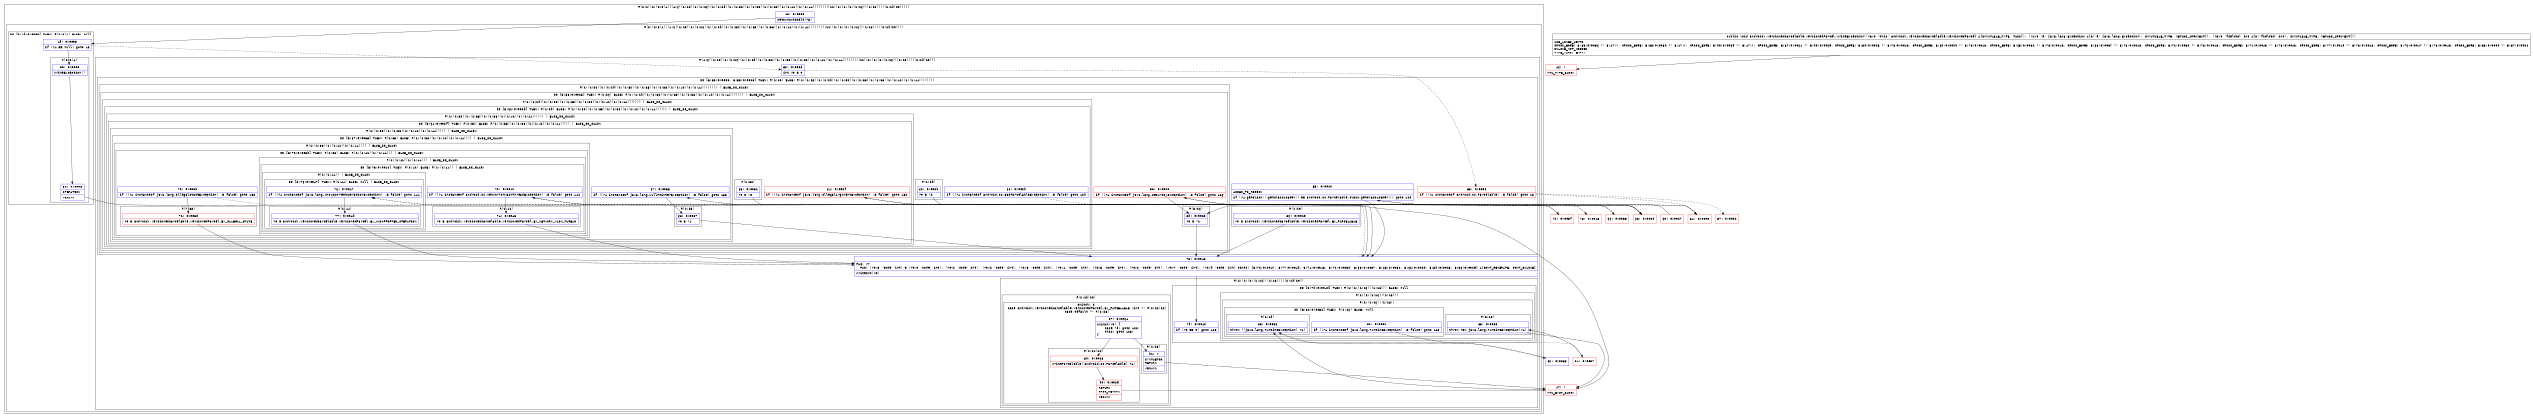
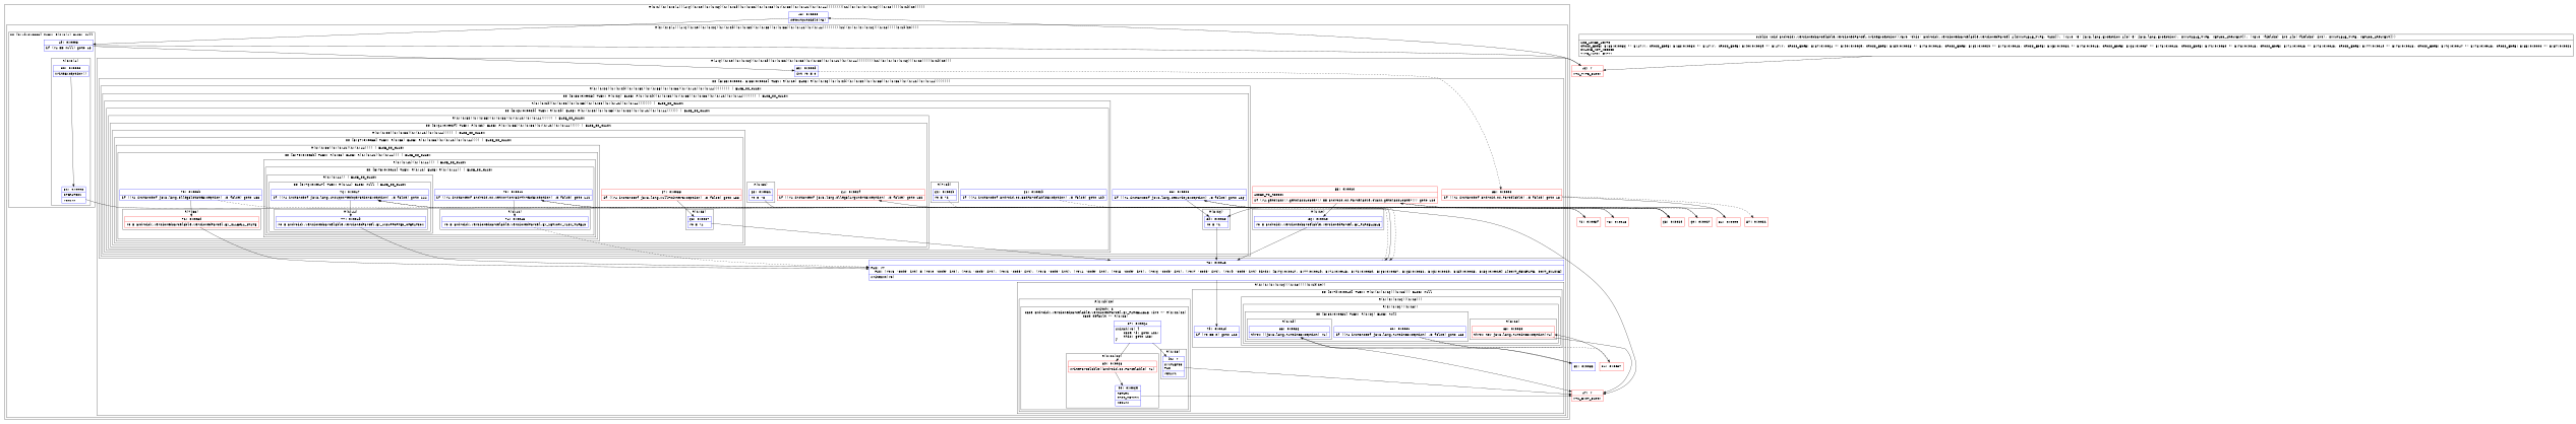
  digraph {
    fontname="DejaVu Sans Mono"
    node [color=blue fontname="DejaVu Sans Mono" shape=record]
    edge [fontname="DejaVu Sans Mono"]
    n1 [label="{50\:\ 0x0005|writeException()\l}"]
    n2 [label="{51\:\ 0x0008|OPERATION\l|return\l}"]
    n3 [label="{49\:\ 0x0003|if (r4 == null) goto L3\l}"]
    n4 [label="{56\:\ 0x001e|r0 = androidx.versionedparcelable.VersionedParcel.EX_PARCELABLE\l}"]
    n5 [label="{59\:\ 0x0025|r0 = \-1\l}"]
    n6 [label="{62\:\ 0x002b|r0 = \-2\l}"]
    n7 [label="{65\:\ 0x0031|r0 = \-3\l}"]
    n8 [label="{68\:\ 0x0037|r0 = \-4\l}"]
    n9 [color=red label="{71\:\ 0x003d|r0 = androidx.versionedparcelable.VersionedParcel.EX_ILLEGAL_STATE\l}"]
    n10 [label="{74\:\ 0x0043|r0 = androidx.versionedparcelable.VersionedParcel.EX_NETWORK_MAIN_THREAD\l}"]
    n11 [label="{77\:\ 0x0049|r0 = androidx.versionedparcelable.VersionedParcel.EX_UNSUPPORTED_OPERATION\l}"]
    n12 [label="{76\:\ 0x0047|if ((r4 instanceof java.lang.UnsupportedOperationException) != false) goto L44\l}"]
    n13 [label="{73\:\ 0x0041|if ((r4 instanceof android.os.NetworkOnMainThreadException) != false) goto L41\l}"]
    n14 [label="{70\:\ 0x003b|if ((r4 instanceof java.lang.IllegalStateException) != false) goto L38\l}"]
-   n15 [label="{67\:\ 0x0035|if ((r4 instanceof java.lang.NullPointerException) != false) goto L35\l}"]
+   n15 [color=red label="{67\:\ 0x0035|if ((r4 instanceof java.lang.NullPointerException) != false) goto L35\l}"]
    n16 [color=red label="{64\:\ 0x002f|if ((r4 instanceof java.lang.IllegalArgumentException) != false) goto L32\l}"]
    n17 [label="{61\:\ 0x0029|if ((r4 instanceof android.os.BadParcelableException) != false) goto L29\l}"]
-   n18 [color=red label="{58\:\ 0x0023|if ((r4 instanceof java.lang.SecurityException) != false) goto L26\l}"]
+   n18 [label="{58\:\ 0x0023|if ((r4 instanceof java.lang.SecurityException) != false) goto L26\l}"]
    n19 [color=red label="{53\:\ 0x000c|if ((r4 instanceof android.os.Parcelable) != false) goto L8\l}"]
-   n20 [label="{55\:\ 0x001c|ADDED_TO_REGION\l|if (r4.getClass().getClassLoader() == android.os.Parcelable.class.getClassLoader()) goto L10\l}"]
+   n20 [color=red label="{55\:\ 0x001c|ADDED_TO_REGION\l|if (r4.getClass().getClassLoader() == android.os.Parcelable.class.getClassLoader()) goto L10\l}"]
    n21 [label="{83\:\ 0x0056|throw ((java.lang.RuntimeException) r4)\l}"]
    n22 [label="{81\:\ 0x0051|if ((r4 instanceof java.lang.RuntimeException) != false) goto L15\l}"]
-   n23 [label="{85\:\ 0x005c|throw new java.lang.RuntimeException(r4)\l}"]
+   n23 [color=red label="{85\:\ 0x005c|throw new java.lang.RuntimeException(r4)\l}"]
    n24 [label="{79\:\ 0x004d|if (r0 == 0) goto L13\l}"]
    n25 [color=red label="{89\:\ 0x0068|writeParcelable((android.os.Parcelable) r4)\l}"]
-   n26 [color=red label="{90\:\ 0x006e|RETURN\lORIG_RETURN\l|return\l}"]
-   n27 [label="{91\:\ ?|SYNTHETIC\lRETURN\l|return\l}"]
+   n26 [label="{90\:\ 0x006e|RETURN\lORIG_RETURN\l|return\l}"]
+   n27 [label="{91\:\ ?|SYNTHETIC\lPHI\l|return\l}"]
    n28 [label="{87\:\ 0x0064|switch(r0) \{\l    case \-9: goto L21;\l    this: goto L23;\l\}\l}"]
    n29 [label="{52\:\ 0x0009|int r0 = 0\l}"]
    n30 [label="{78\:\ 0x004a|PHI: r7 \l  PHI: (r0v8 'code' int) = (r0v0 'code' int), (r0v1 'code' int), (r0v2 'code' int), (r0v3 'code' int), (r0v4 'code' int), (r0v5 'code' int), (r0v6 'code' int), (r0v7 'code' int), (r0v9 'code' int) binds: [B:76:0x0047, B:77:0x0049, B:74:0x0043, B:71:0x003d, B:68:0x0037, B:65:0x0031, B:62:0x002b, B:59:0x0025, B:56:0x001e] A[DONT_GENERATE, DONT_INLINE]\l|writeInt(r0)\l}"]
    n31 [label="{48\:\ 0x0000|setOutputField(r5)\l}"]
    n32 [color=red label="{47\:\ ?|MTH_EXIT_BLOCK\l}"]
    n33 [color=red label="{75\:\ 0x0045}"]
    n34 [color=red label="{72\:\ 0x003f}"]
-   n35 [color=red label="{66\:\ 0x0033}"]
    n36 [color=red label="{63\:\ 0x002d}"]
    n37 [color=red label="{60\:\ 0x0027}"]
    n38 [color=red label="{54\:\ 0x000e}"]
    n39 [color=red label="{57\:\ 0x0021}"]
    n40 [label="{82\:\ 0x0053}"]
    n41 [color=red label="{84\:\ 0x0057}"]
    n42 [color=red label="{46\:\ ?|MTH_TYPE_BLOCK\l}"]
    n43 [label="{public void androidx.versionedparcelable.VersionedParcel.writeException((r3v0 'this' androidx.versionedparcelable.VersionedParcel A[IMMUTABLE_TYPE, THIS]), (r4v0 'e' java.lang.Exception A[D('e' java.lang.Exception), IMMUTABLE_TYPE, METHOD_ARGUMENT]), (r5v0 'fieldId' int A[D('fieldId' int), IMMUTABLE_TYPE, METHOD_ARGUMENT]))  | USE_LINES_HINTS\lCROSS_EDGE: B:83:0x0056 \-\> B:47:?, CROSS_EDGE: B:85:0x005c \-\> B:47:?, CROSS_EDGE: B:90:0x006e \-\> B:47:?, CROSS_EDGE: B:87:0x0064 \-\> B:90:0x006e, CROSS_EDGE: B:59:0x0025 \-\> B:78:0x004a, CROSS_EDGE: B:62:0x002b \-\> B:78:0x004a, CROSS_EDGE: B:65:0x0031 \-\> B:78:0x004a, CROSS_EDGE: B:68:0x0037 \-\> B:78:0x004a, CROSS_EDGE: B:71:0x003d \-\> B:78:0x004a, CROSS_EDGE: B:74:0x0043 \-\> B:78:0x004a, CROSS_EDGE: B:77:0x0049 \-\> B:78:0x004a, CROSS_EDGE: B:76:0x0047 \-\> B:78:0x004a, CROSS_EDGE: B:53:0x000c \-\> B:57:0x0021\lINLINE_NOT_NEEDED\lTYPE_VARS: EMPTY\l}" color=""]
    subgraph cluster_1 {
      label="R(2:1|(2:(2:3|4)|(4:6|(1:10)(1:(1:26)(1:(1:29)(1:(1:32)(1:(1:35)(1:(1:38)(1:(1:41)(1:(1:44))))))))|11|(2:(1:(2:(1:16)|(1:18)))|(2:19|20)))))"
      n31
      subgraph cluster_2 {
        label="R(2:(2:3|4)|(4:6|(1:10)(1:(1:26)(1:(1:29)(1:(1:32)(1:(1:35)(1:(1:38)(1:(1:41)(1:(1:44))))))))|11|(2:(1:(2:(1:16)|(1:18)))|(2:19|20))))"
        subgraph cluster_3 {
          label="IF [B:49:0x0003] THEN: R(2:3|4) ELSE: null"
          n3
          subgraph cluster_4 {
            label="R(2:3|4)"
            n1
            n2
          }
        }
        subgraph cluster_5 {
          label="R(4:6|(1:10)(1:(1:26)(1:(1:29)(1:(1:32)(1:(1:35)(1:(1:38)(1:(1:41)(1:(1:44))))))))|11|(2:(1:(2:(1:16)|(1:18)))|(2:19|20)))"
          n29
          n30
          subgraph cluster_6 {
            label="IF [B:53:0x000c, B:55:0x001c] THEN: R(1:10) ELSE: R(1:(1:26)(1:(1:29)(1:(1:32)(1:(1:35)(1:(1:38)(1:(1:41)(1:(1:44))))))))"
            n19
            n20
            subgraph cluster_7 {
              label="R(1:10)"
              n4
            }
            subgraph cluster_8 {
              label="R(1:(1:26)(1:(1:29)(1:(1:32)(1:(1:35)(1:(1:38)(1:(1:41)(1:(1:44)))))))) | ELSE_IF_CHAIN\l"
              subgraph cluster_9 {
                label="IF [B:58:0x0023] THEN: R(1:26) ELSE: R(1:(1:29)(1:(1:32)(1:(1:35)(1:(1:38)(1:(1:41)(1:(1:44))))))) | ELSE_IF_CHAIN\l"
                n18
                subgraph cluster_10 {
                  label="R(3:26)"
                  n5
                }
                subgraph cluster_11 {
                  label="R(1:(1:29)(1:(1:32)(1:(1:35)(1:(1:38)(1:(1:41)(1:(1:44))))))) | ELSE_IF_CHAIN\l"
                  subgraph cluster_12 {
                    label="IF [B:61:0x0029] THEN: R(1:29) ELSE: R(1:(1:32)(1:(1:35)(1:(1:38)(1:(1:41)(1:(1:44)))))) | ELSE_IF_CHAIN\l"
                    n17
                    subgraph cluster_13 {
-                     label="R(1:29)"
+                     label="R(7:29)"
                      n6
                    }
                    subgraph cluster_14 {
                      label="R(1:(1:32)(1:(1:35)(1:(1:38)(1:(1:41)(1:(1:44)))))) | ELSE_IF_CHAIN\l"
                      subgraph cluster_15 {
                        label="IF [B:64:0x002f] THEN: R(1:32) ELSE: R(1:(1:35)(1:(1:38)(1:(1:41)(1:(1:44))))) | ELSE_IF_CHAIN\l"
                        n16
                        subgraph cluster_16 {
                          label="R(1:32)"
                          n7
                        }
                        subgraph cluster_17 {
                          label="R(1:(1:35)(1:(1:38)(1:(1:41)(1:(1:44))))) | ELSE_IF_CHAIN\l"
                          subgraph cluster_18 {
                            label="IF [B:67:0x0035] THEN: R(1:35) ELSE: R(1:(1:38)(1:(1:41)(1:(1:44)))) | ELSE_IF_CHAIN\l"
                            n15
                            subgraph cluster_19 {
                              label="R(1:25)"
                              n8
                            }
                            subgraph cluster_20 {
                              label="R(1:(1:38)(1:(1:41)(1:(1:44)))) | ELSE_IF_CHAIN\l"
                              subgraph cluster_21 {
                                label="IF [B:70:0x003b] THEN: R(1:38) ELSE: R(1:(1:41)(1:(1:44))) | ELSE_IF_CHAIN\l"
                                n14
                                subgraph cluster_22 {
                                  label="R(7:38)"
                                  n9
                                }
                                subgraph cluster_23 {
                                  label="R(1:(1:41)(1:(1:44))) | ELSE_IF_CHAIN\l"
                                  subgraph cluster_24 {
                                    label="IF [B:73:0x0041] THEN: R(1:41) ELSE: R(1:(1:44)) | ELSE_IF_CHAIN\l"
                                    n13
                                    subgraph cluster_25 {
                                      label="R(1:41)"
                                      n10
                                    }
                                    subgraph cluster_26 {
                                      label="R(1:(1:44)) | ELSE_IF_CHAIN\l"
                                      subgraph cluster_27 {
                                        label="IF [B:76:0x0047] THEN: R(1:44) ELSE: null | ELSE_IF_CHAIN\l"
                                        n12
                                        subgraph cluster_28 {
                                          label="R(1:44)"
                                          n11
                                        }
                                      }
                                    }
                                  }
                                }
                              }
                            }
                          }
                        }
                      }
                    }
                  }
                }
              }
            }
          }
          subgraph cluster_29 {
            label="R(2:(1:(2:(1:16)|(1:18)))|(2:19|20))"
            subgraph cluster_30 {
              label="IF [B:79:0x004d] THEN: R(1:(2:(1:16)|(1:18))) ELSE: null"
              n24
              subgraph cluster_31 {
                label="R(1:(2:(1:16)|(1:18)))"
                subgraph cluster_32 {
                  label="R(2:(1:16)|(1:18))"
                  subgraph cluster_33 {
                    label="IF [B:81:0x0051] THEN: R(1:16) ELSE: null"
                    n22
                    subgraph cluster_34 {
                      label="R(1:19)"
                      n21
                    }
                  }
                  subgraph cluster_35 {
                    label="R(3:18)"
                    n23
                  }
                }
              }
            }
            subgraph cluster_36 {
              label="R(2:19|20)"
              subgraph cluster_37 {
                label="Switch: 2\n case androidx.versionedparcelable.VersionedParcel.EX_PARCELABLE :int -> R(2:21|22)\n case default -> R(1:23)"
                n28
                subgraph cluster_38 {
                  label="R(2:21|22)"
                  n25
                  n26
                }
                subgraph cluster_39 {
                  label="R(1:23)"
                  n27
                }
              }
            }
          }
        }
      }
    }
    n1 -> n2
    n2 -> n32
-   n3 -> n1
-   n3 -> n29 [style=dashed]
+   n3 -> n42
+   n3 -> n29 [style=solid]
    n4 -> n30
    n5 -> n30
-   n6 -> n30
+   n6 -> n30 [style=dashed]
    n7 -> n30
    n8 -> n30
    n9 -> n30
-   n10 -> n30
+   n10 -> n30 [style=dashed]
    n11 -> n30
    n12 -> n11
    n13 -> n10
    n13 -> n33 [style=dashed]
    n14 -> n9
    n14 -> n34 [style=dashed]
    n15 -> n8
-   n16 -> n35 [style=dashed]
    n17 -> n36 [style=dashed]
    n18 -> n5
-   n18 -> n38 [style=dashed]
-   n19 -> n38 [style=dashed]
+   n18 -> n37 [style=dashed]
+   n19 -> n38
    n19 -> n39 [style=dashed]
-   n20 -> n30
+   n20 -> n4
    n20 -> n36 [style=dashed]
-   n32 -> n21
-   n22 -> n40 [style=dashed]
+   n21 -> n32
+   n22 -> n40
    n22 -> n41 [style=dashed]
    n23 -> n32
    n25 -> n26
    n26 -> n32
    n27 -> n32
    n28 -> n25
    n28 -> n27
    n29 -> n19 [style=dashed]
    n30 -> n12 [style=dashed]
    n30 -> n24
    n31 -> n3
-   n33 -> n12 [style=dashed]
+   n33 -> n12
    n34 -> n13
-   n35 -> n15
    n36 -> n16
    n36 -> n18
    n37 -> n5
    n38 -> n20
    n40 -> n21
    n41 -> n23
+   n42 -> n31
    n43 -> n42
  }
